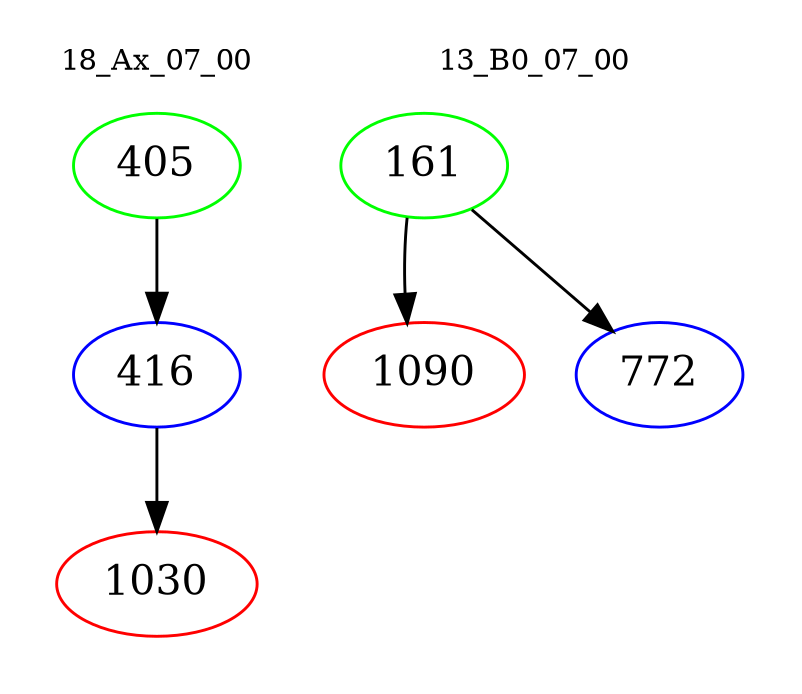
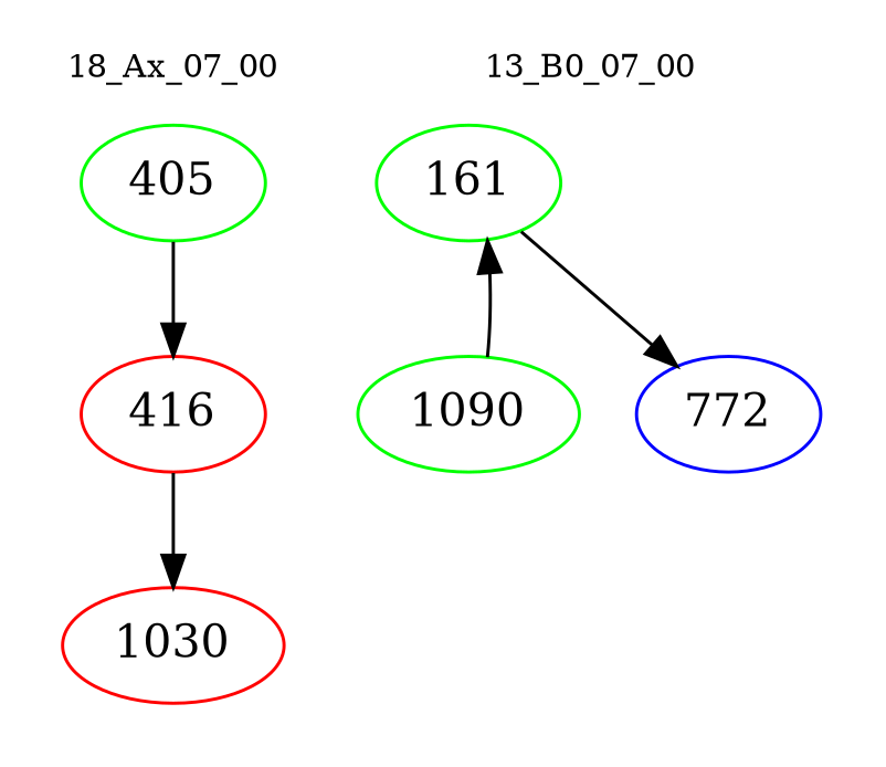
  digraph {
    node [color=green]
    edge [color=black]
    n1 [label=405]
-   n2 [color=blue label=416]
+   n2 [color=red label=416]
    n3 [color=red label=1030]
    n4 [label=161]
-   n5 [color=red label=1090]
+   n5 [label=1090]
    n6 [color=blue label=772]
    subgraph cluster_1 {
      color=white
      fontsize=10
      label="18_Ax_07_00"
      n1
      n2
      n3
    }
    subgraph cluster_2 {
      color=white
      fontsize=10
      label="13_B0_07_00"
      n4
      n5
      n6
    }
    n1 -> n2
    n2 -> n3
-   n4 -> n5
+   n5 -> n4
    n4 -> n6
  }
